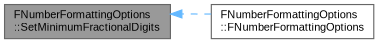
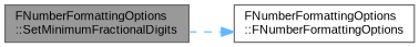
  digraph {
    rankdir=LR
    fontname="Liberation Sans"
    node [color=gray40 fontname="Liberation Sans" fontsize=10 shape=box style=filled]
    n1 [fillcolor=grey60 fontcolor=black height=0.2 label="FNumberFormattingOptions\l::SetMinimumFractionalDigits" width=0.4]
    n2 [fillcolor=white height=0.2 label="FNumberFormattingOptions\l::FNumberFormattingOptions" width=0.4]
-   n2 -> n1 [color=steelblue1 fontname="Liberation Sans" fontsize=10 labelfontname=Helvetica labelfontsize=10 style=dashed]
+   n1 -> n2 [color=steelblue1 fontname="Liberation Sans" fontsize=10 labelfontname=Helvetica labelfontsize=10 style=dashed]
  }
